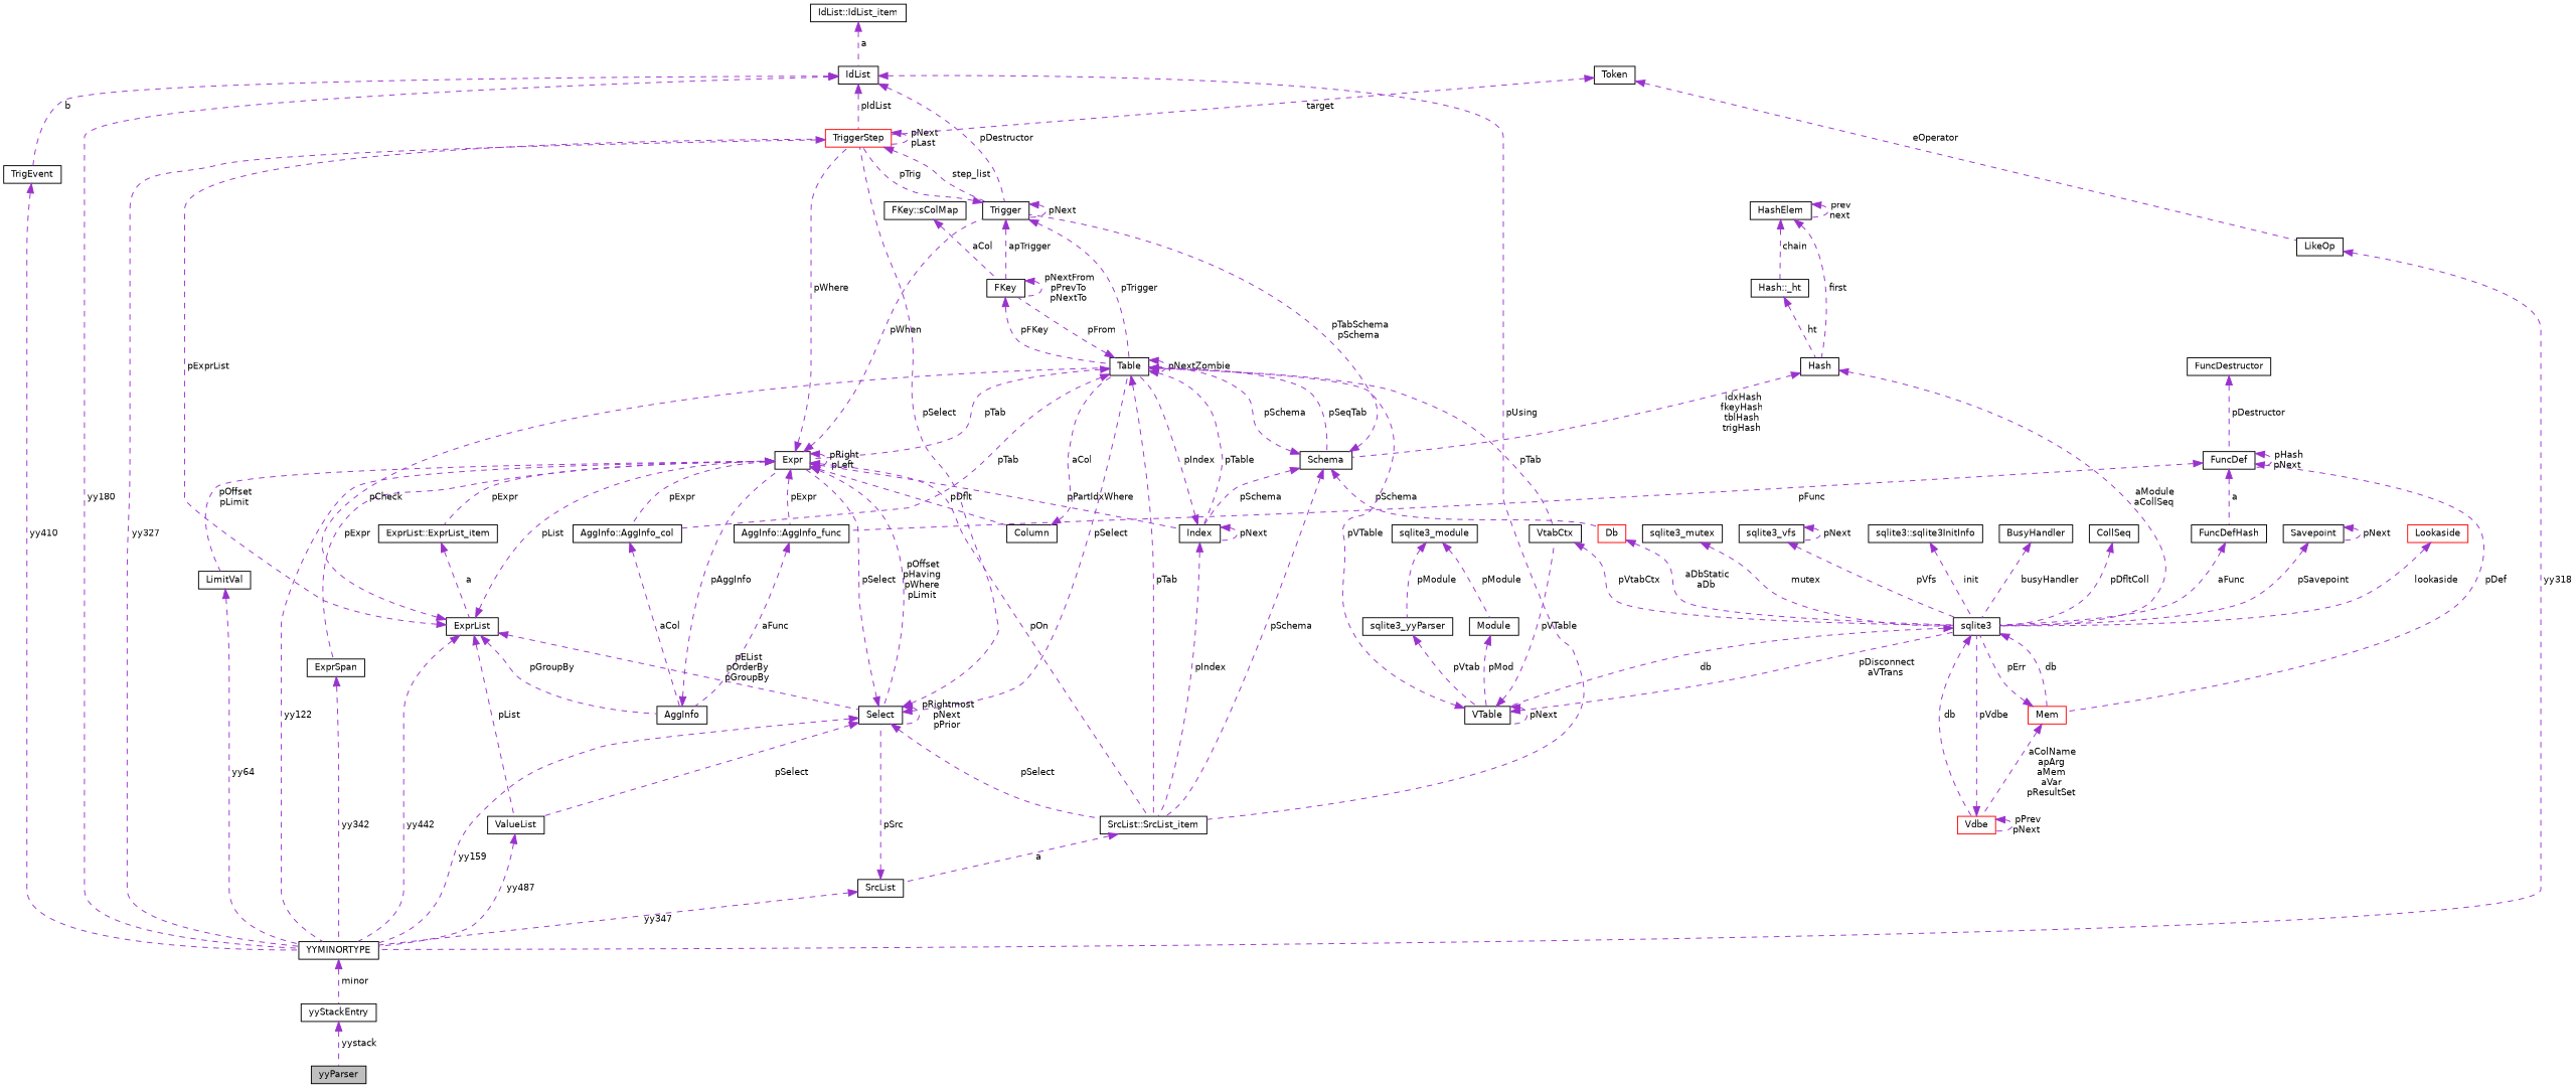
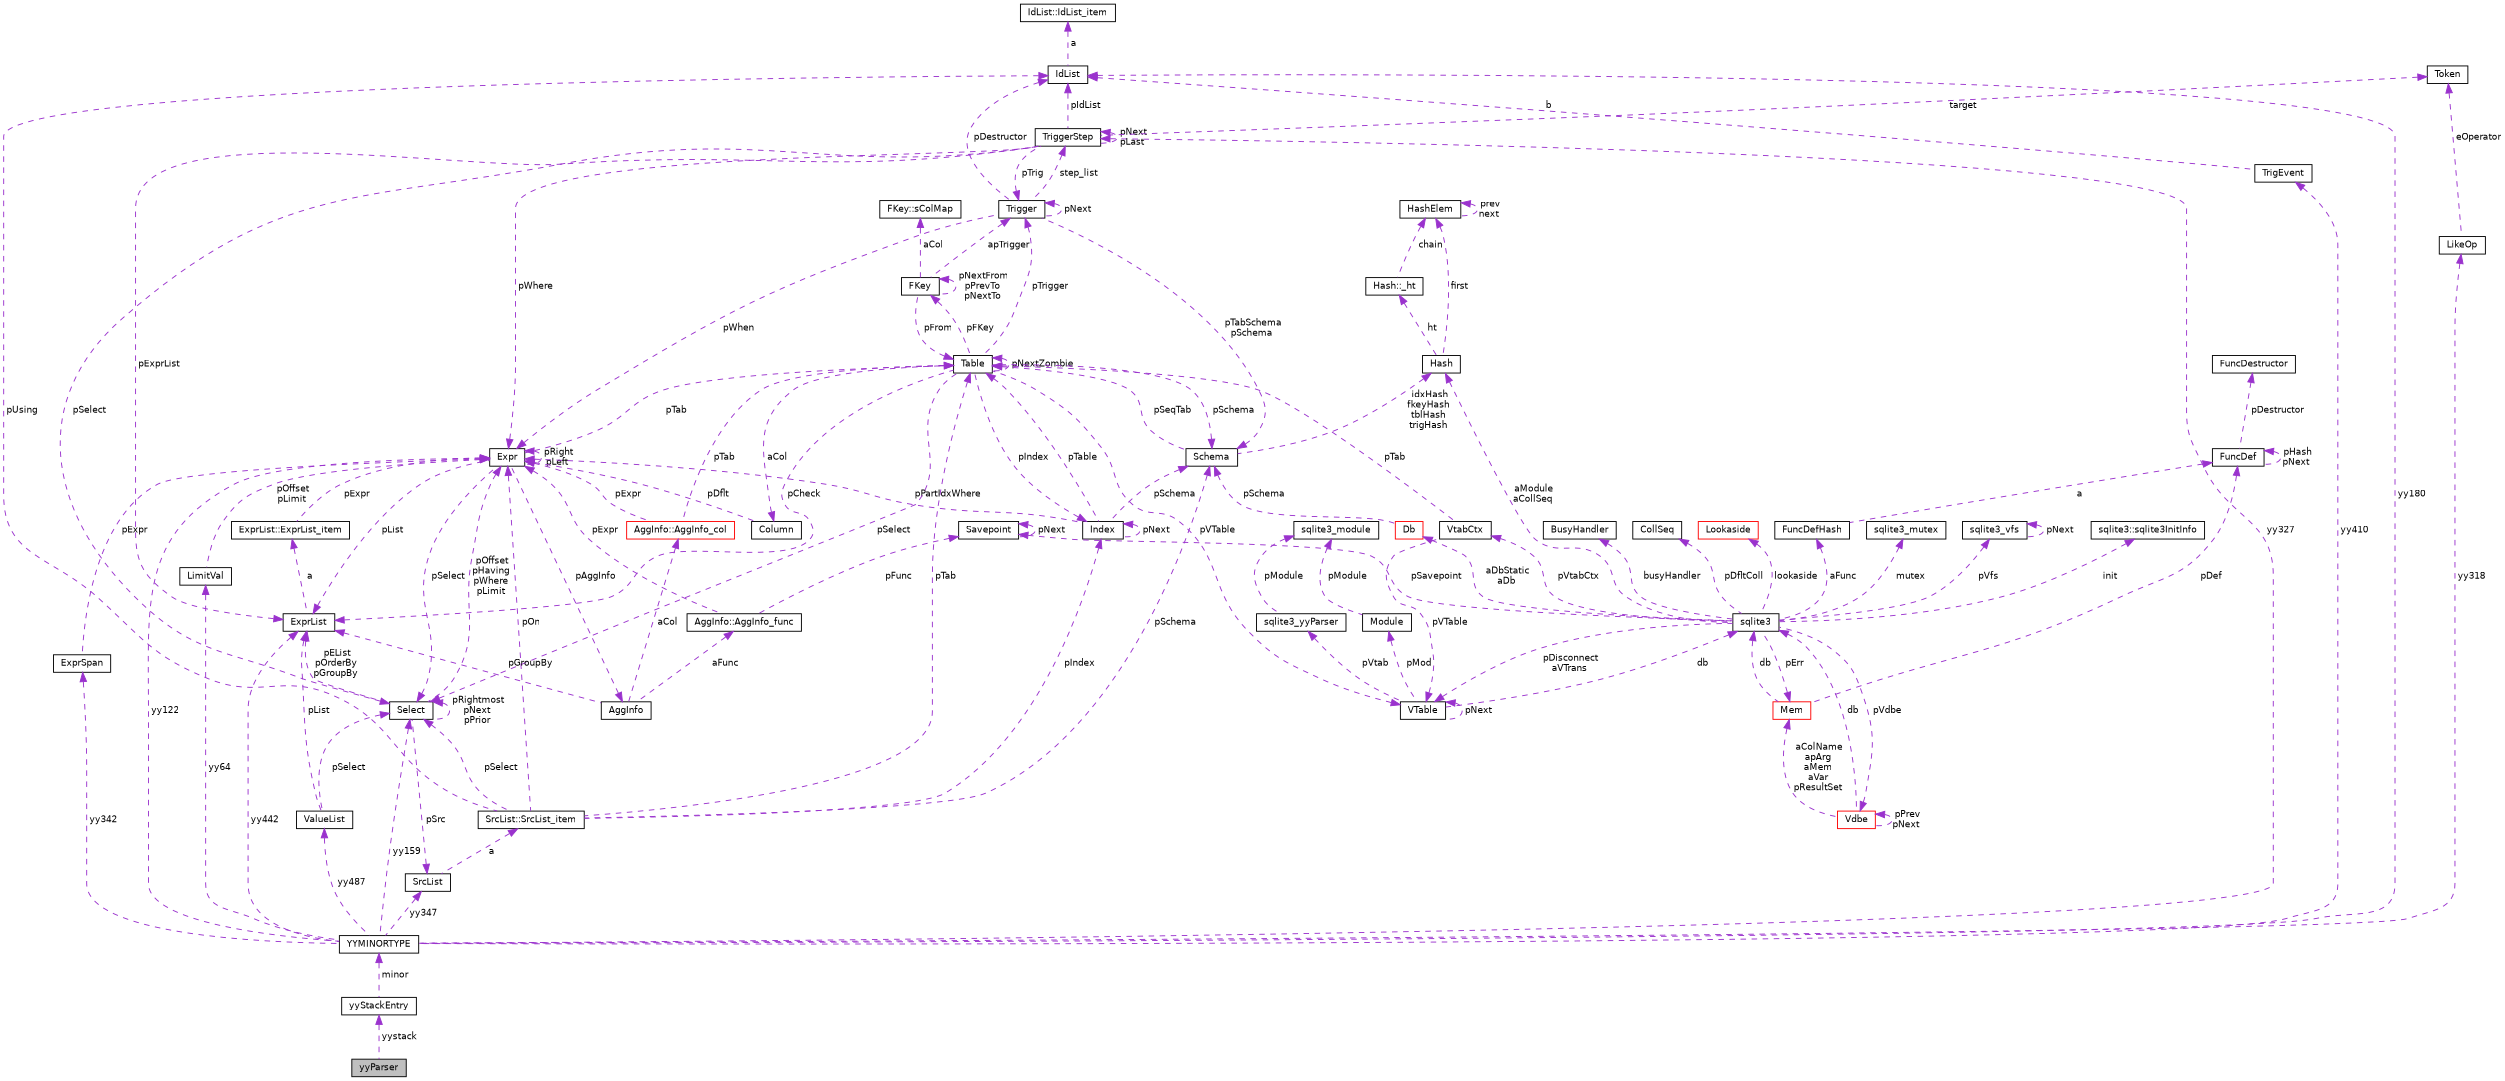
  digraph {
    node [color=black fillcolor=white fontname=Helvetica fontsize=10 shape=record style=filled]
    edge [color=darkorchid3 dir=back fontname=Helvetica fontsize=10 labelfontname=Helvetica labelfontsize=10 style=dashed]
    n1 [fillcolor=grey75 fontcolor=black height=0.2 label=yyParser width=0.4]
    n2 [height=0.2 label=yyStackEntry width=0.4]
    n3 [height=0.2 label=YYMINORTYPE width=0.4]
-   n4 [color=red height=0.2 label=TriggerStep width=0.4]
+   n4 [height=0.2 label=TriggerStep width=0.4]
    n5 [height=0.2 label=Trigger width=0.4]
    n6 [height=0.2 label=Table width=0.4]
    n7 [height=0.2 label=FKey width=0.4]
    n8 [height=0.2 label=Expr width=0.4]
-   n9 [height=0.2 label="AggInfo::AggInfo_col" width=0.4]
+   n9 [color=red height=0.2 label="AggInfo::AggInfo_col" width=0.4]
    n10 [height=0.2 label=Column width=0.4]
    n11 [height=0.2 label=Select width=0.4]
    n12 [height=0.2 label="SrcList::SrcList_item" width=0.4]
    n13 [height=0.2 label=Index width=0.4]
    n14 [height=0.2 label="ExprList::ExprList_item" width=0.4]
    n15 [height=0.2 label="AggInfo::AggInfo_func" width=0.4]
    n16 [height=0.2 label=LimitVal width=0.4]
    n17 [height=0.2 label=ExprSpan width=0.4]
    n18 [height=0.2 label=AggInfo width=0.4]
    n19 [height=0.2 label=ValueList width=0.4]
    n20 [height=0.2 label=SrcList width=0.4]
    n21 [height=0.2 label=ExprList width=0.4]
    n22 [height=0.2 label=Schema width=0.4]
    n23 [height=0.2 label=VtabCtx width=0.4]
    n24 [color=red height=0.2 label=Db width=0.4]
    n25 [height=0.2 label=sqlite3 width=0.4]
    n26 [height=0.2 label=Hash width=0.4]
    n27 [height=0.2 label=VTable width=0.4]
    n28 [color=red height=0.2 label=Mem width=0.4]
    n29 [color=red height=0.2 label=Vdbe width=0.4]
    n30 [height=0.2 label="Hash::_ht" width=0.4]
    n31 [height=0.2 label=HashElem width=0.4]
    n32 [height=0.2 label="FKey::sColMap" width=0.4]
    n33 [height=0.2 label=IdList width=0.4]
    n34 [height=0.2 label=TrigEvent width=0.4]
    n35 [height=0.2 label="IdList::IdList_item" width=0.4]
    n36 [height=0.2 label=FuncDef width=0.4]
    n37 [height=0.2 label=FuncDefHash width=0.4]
    n38 [height=0.2 label=FuncDestructor width=0.4]
    n39 [height=0.2 label=Savepoint width=0.4]
    n40 [color=red height=0.2 label=Lookaside width=0.4]
    n41 [height=0.2 label=sqlite3_mutex width=0.4]
    n42 [height=0.2 label=sqlite3_vfs width=0.4]
    n43 [height=0.2 label="sqlite3::sqlite3InitInfo" width=0.4]
    n44 [height=0.2 label=BusyHandler width=0.4]
    n45 [height=0.2 label=CollSeq width=0.4]
    n46 [height=0.2 label=Module width=0.4]
    n47 [height=0.2 label=sqlite3_module width=0.4]
    n48 [height=0.2 label=sqlite3_yyParser width=0.4]
    n49 [height=0.2 label=Token width=0.4]
    n50 [height=0.2 label=LikeOp width=0.4]
    n2 -> n1 [label=" yystack"]
    n3 -> n2 [label=" minor"]
    n4 -> n3 [label=" yy327"]
    n4 -> n4 [label=" pNext\npLast"]
    n4 -> n5 [label=" step_list"]
    n5 -> n4 [label=" pTrig"]
    n5 -> n5 [label=" pNext"]
    n5 -> n6 [label=" pTrigger"]
    n5 -> n7 [label=" apTrigger"]
    n6 -> n6 [label=" pNextZombie"]
    n6 -> n7 [label=" pFrom"]
    n6 -> n8 [label=" pTab"]
    n6 -> n9 [label=" pTab"]
    n6 -> n12 [label=" pTab"]
    n6 -> n13 [label=" pTable"]
    n6 -> n22 [label=" pSeqTab"]
    n6 -> n23 [label=" pTab"]
    n7 -> n6 [label=" pFKey"]
    n7 -> n7 [label=" pNextFrom\npPrevTo\npNextTo"]
    n8 -> n3 [label=" yy122"]
    n8 -> n4 [label=" pWhere"]
    n8 -> n5 [label=" pWhen"]
    n8 -> n8 [label=" pRight\npLeft"]
    n8 -> n9 [label=" pExpr"]
    n8 -> n10 [label=" pDflt"]
    n8 -> n11 [label=" pOffset\npHaving\npWhere\npLimit"]
    n8 -> n12 [label=" pOn"]
    n8 -> n13 [label=" pPartIdxWhere"]
    n8 -> n14 [label=" pExpr"]
    n8 -> n15 [label=" pExpr"]
    n8 -> n16 [label=" pOffset\npLimit"]
    n8 -> n17 [label=" pExpr"]
    n9 -> n18 [label=" aCol"]
    n10 -> n6 [label=" aCol"]
    n11 -> n3 [label=" yy159"]
    n11 -> n4 [label=" pSelect"]
    n11 -> n6 [label=" pSelect"]
    n11 -> n8 [label=" pSelect"]
    n11 -> n11 [label=" pRightmost\npNext\npPrior"]
    n11 -> n12 [label=" pSelect"]
    n11 -> n19 [label=" pSelect"]
    n12 -> n20 [label=" a"]
    n13 -> n6 [label=" pIndex"]
    n13 -> n12 [label=" pIndex"]
    n13 -> n13 [label=" pNext"]
    n14 -> n21 [label=" a"]
    n15 -> n18 [label=" aFunc"]
    n16 -> n3 [label=" yy64"]
    n17 -> n3 [label=" yy342"]
    n18 -> n8 [label=" pAggInfo"]
    n19 -> n3 [label=" yy487"]
    n20 -> n3 [label=" yy347"]
    n20 -> n11 [label=" pSrc"]
    n21 -> n3 [label=" yy442"]
    n21 -> n4 [label=" pExprList"]
    n21 -> n6 [label=" pCheck"]
    n21 -> n8 [label=" pList"]
    n21 -> n11 [label=" pEList\npOrderBy\npGroupBy"]
    n21 -> n18 [label=" pGroupBy"]
    n21 -> n19 [label=" pList"]
    n22 -> n5 [label=" pTabSchema\npSchema"]
    n22 -> n6 [label=" pSchema"]
    n22 -> n12 [label=" pSchema"]
    n22 -> n13 [label=" pSchema"]
    n22 -> n24 [label=" pSchema"]
    n23 -> n25 [label=" pVtabCtx"]
    n24 -> n25 [label=" aDbStatic\naDb"]
    n25 -> n27 [label=" db"]
    n25 -> n28 [label=" db"]
    n25 -> n29 [label=" db"]
    n26 -> n22 [label=" idxHash\nfkeyHash\ntblHash\ntrigHash"]
    n26 -> n25 [label=" aModule\naCollSeq"]
    n27 -> n6 [label=" pVTable"]
    n27 -> n23 [label=" pVTable"]
    n27 -> n25 [label=" pDisconnect\naVTrans"]
    n27 -> n27 [label=" pNext"]
    n28 -> n25 [label=" pErr"]
    n28 -> n29 [label=" aColName\napArg\naMem\naVar\npResultSet"]
    n29 -> n25 [label=" pVdbe"]
    n29 -> n29 [label=" pPrev\npNext"]
    n30 -> n26 [label=" ht"]
    n31 -> n26 [label=" first"]
    n31 -> n30 [label=" chain"]
    n31 -> n31 [label=" prev\nnext"]
    n32 -> n7 [label=" aCol"]
    n33 -> n3 [label=" yy180"]
    n33 -> n4 [label=" pIdList"]
    n33 -> n5 [label=" pDestructor"]
    n33 -> n12 [label=" pUsing"]
    n33 -> n34 [label=" b"]
    n34 -> n3 [label=" yy410"]
    n35 -> n33 [label=" a"]
-   n36 -> n15 [label=" pFunc"]
+   n39 -> n15 [label=" pFunc"]
    n36 -> n28 [label=" pDef"]
    n36 -> n36 [label=" pHash\npNext"]
    n36 -> n37 [label=" a"]
    n37 -> n25 [label=" aFunc"]
    n38 -> n36 [label=" pDestructor"]
    n39 -> n25 [label=" pSavepoint"]
    n39 -> n39 [label=" pNext"]
    n40 -> n25 [label=" lookaside"]
    n41 -> n25 [label=" mutex"]
    n42 -> n25 [label=" pVfs"]
    n42 -> n42 [label=" pNext"]
    n43 -> n25 [label=" init"]
    n44 -> n25 [label=" busyHandler"]
    n45 -> n25 [label=" pDfltColl"]
    n46 -> n27 [label=" pMod"]
    n47 -> n46 [label=" pModule"]
    n47 -> n48 [label=" pModule"]
    n48 -> n27 [label=" pVtab"]
    n49 -> n4 [label=" target"]
    n49 -> n50 [label=" eOperator"]
    n50 -> n3 [label=" yy318"]
  }
